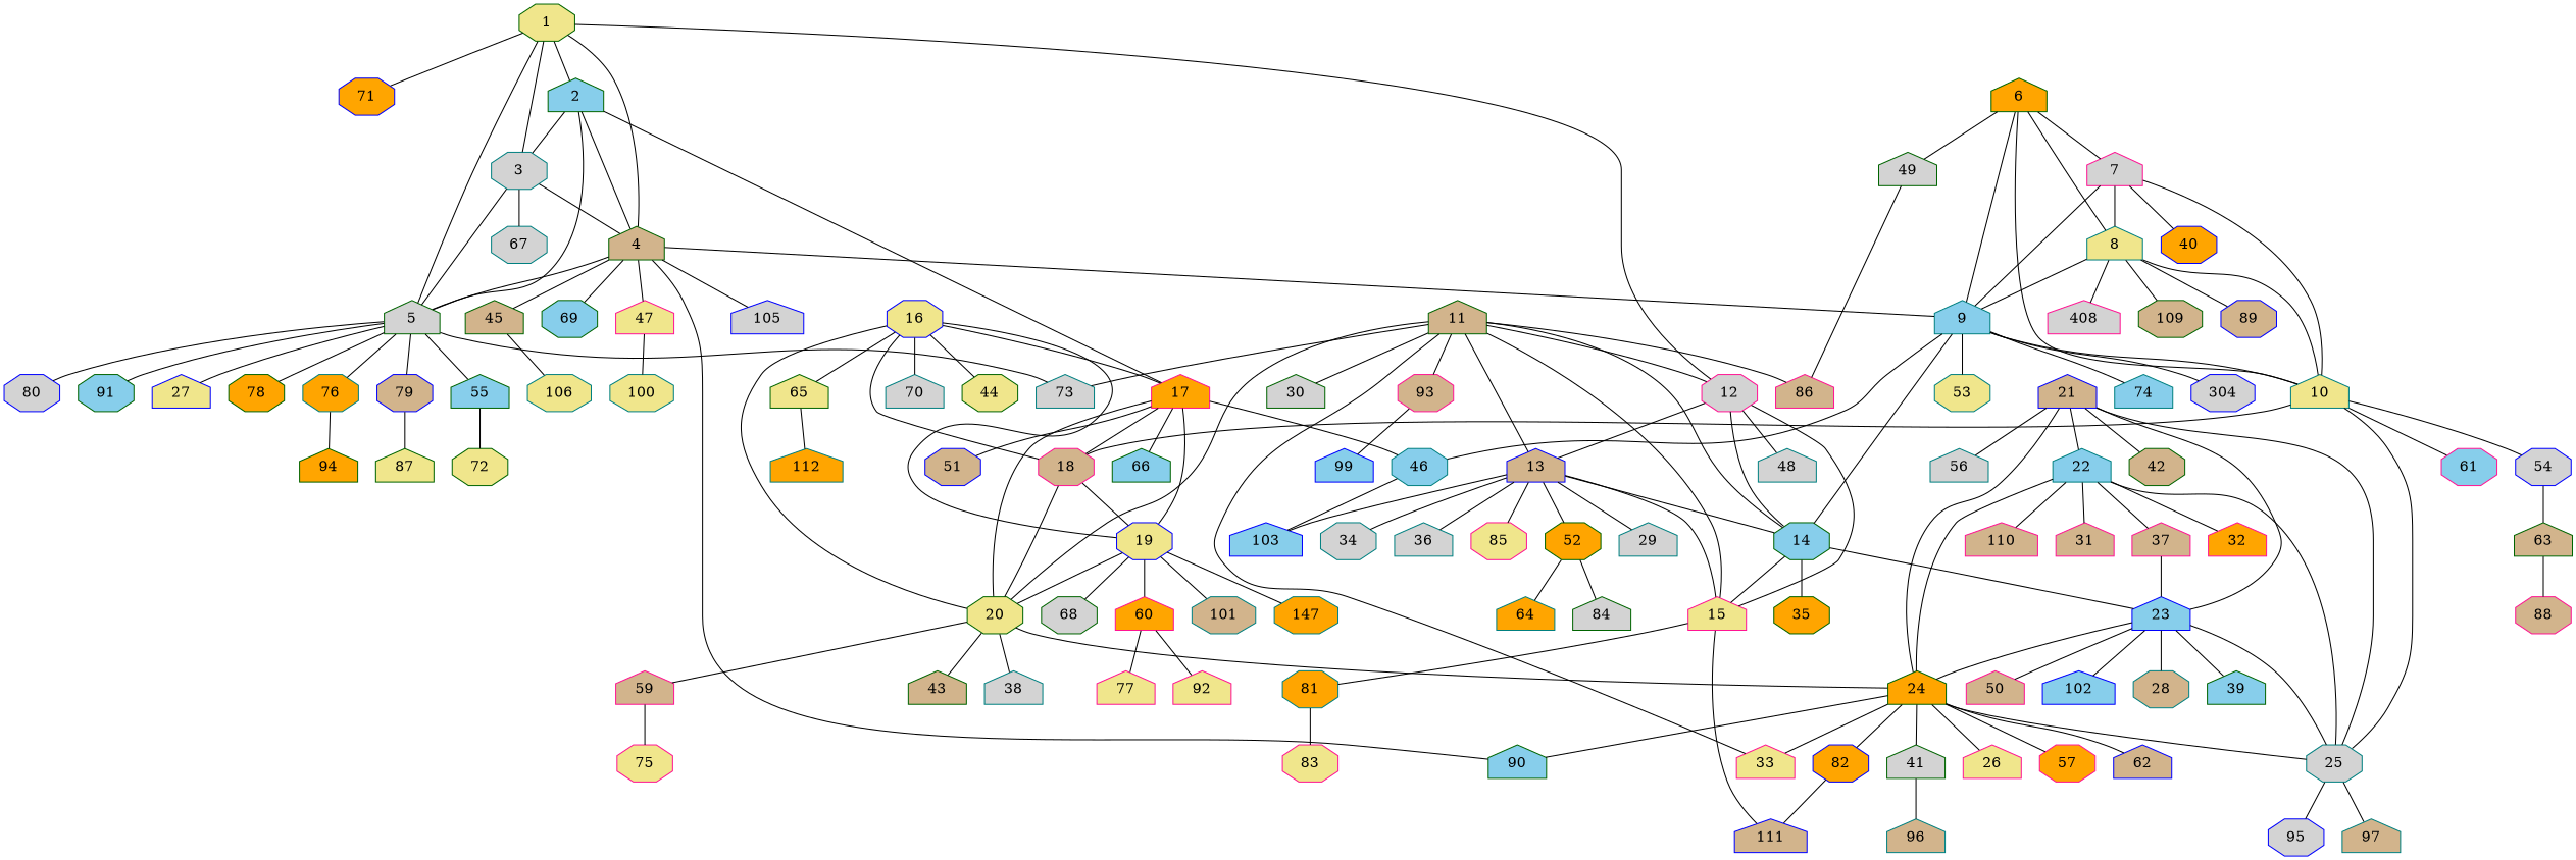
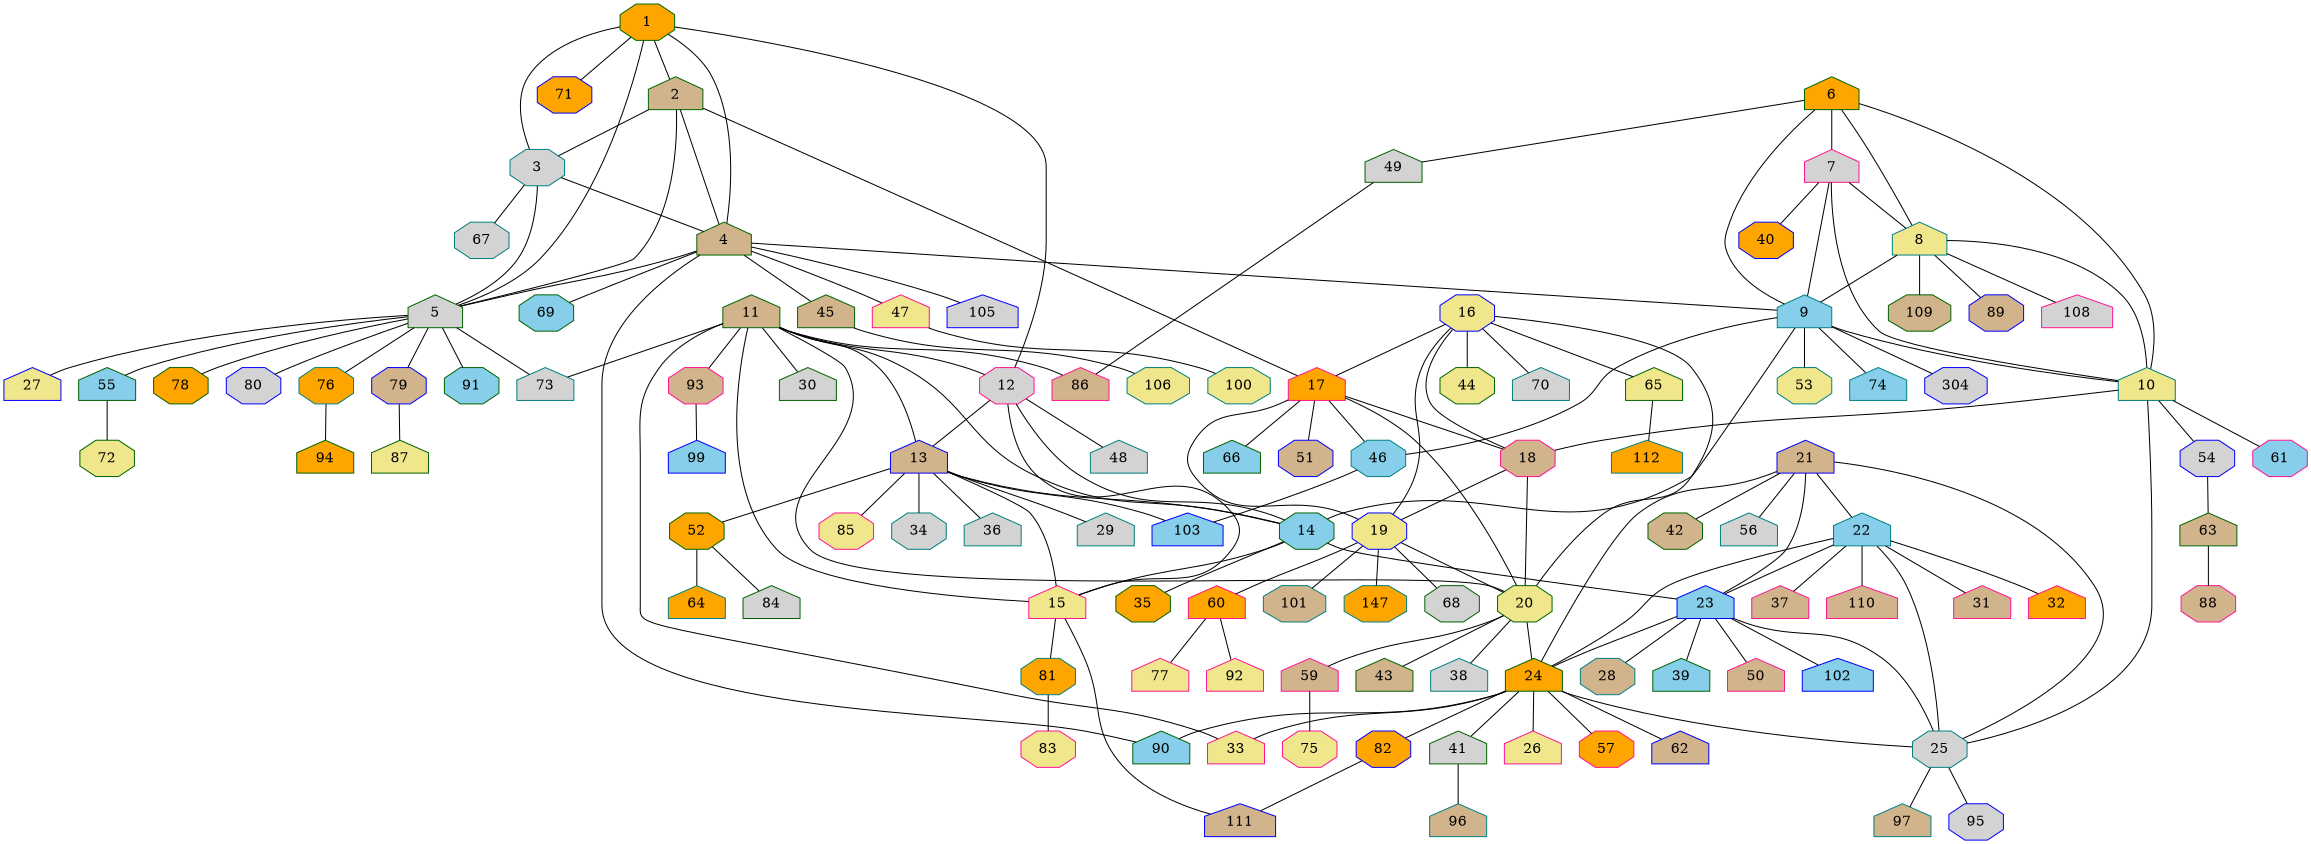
  graph {
    node [color=darkgreen fillcolor=tan shape=house style=filled]
-   1 [fillcolor=khaki shape=octagon]
-   2 [fillcolor=skyblue]
+   1 [fillcolor=orange shape=octagon]
+   2
    3 [color=teal fillcolor=lightgrey shape=octagon]
    4
    5 [fillcolor=lightgrey]
    12 [color=deeppink fillcolor=lightgrey shape=octagon]
    71 [color=blue fillcolor=orange shape=octagon]
    17 [color=deeppink fillcolor=orange]
    67 [color=teal fillcolor=lightgrey shape=octagon]
    9 [color=teal fillcolor=skyblue]
    45
    47 [color=deeppink fillcolor=khaki]
    69 [fillcolor=skyblue shape=octagon]
    90 [fillcolor=skyblue]
    105 [color=blue fillcolor=lightgrey]
    27 [color=blue fillcolor=khaki]
    55 [fillcolor=skyblue]
    73 [color=teal fillcolor=lightgrey]
    76 [color=teal fillcolor=orange shape=octagon]
    78 [fillcolor=orange shape=octagon]
    79 [color=blue shape=octagon]
    80 [color=blue fillcolor=lightgrey shape=octagon]
    91 [fillcolor=skyblue shape=octagon]
    14 [fillcolor=skyblue shape=octagon]
    13 [color=blue]
    15 [color=deeppink fillcolor=khaki]
    48 [color=teal fillcolor=lightgrey]
    46 [color=teal fillcolor=skyblue shape=octagon]
    18 [color=deeppink shape=octagon]
    20 [fillcolor=khaki shape=octagon]
    19 [color=blue fillcolor=khaki shape=octagon]
    51 [color=blue shape=octagon]
    66 [fillcolor=skyblue]
    10 [color=teal fillcolor=khaki]
    53 [color=teal fillcolor=khaki shape=octagon]
    74 [color=teal fillcolor=skyblue]
    n37 [color=blue fillcolor=lightgrey label=304 shape=octagon]
    106 [color=teal fillcolor=khaki shape=octagon]
    100 [color=teal fillcolor=khaki shape=octagon]
    24 [fillcolor=orange]
    25 [color=teal fillcolor=lightgrey shape=octagon]
    33 [color=deeppink fillcolor=khaki]
    26 [color=deeppink fillcolor=khaki]
    41 [fillcolor=lightgrey]
    57 [color=deeppink fillcolor=orange shape=octagon]
    62 [color=blue]
    82 [color=blue fillcolor=orange shape=octagon]
    72 [fillcolor=khaki shape=octagon]
    94 [fillcolor=orange]
    87 [fillcolor=khaki]
    6 [fillcolor=orange]
    7 [color=deeppink fillcolor=lightgrey]
    8 [color=teal fillcolor=khaki]
    49 [fillcolor=lightgrey]
    40 [color=blue fillcolor=orange shape=octagon]
    89 [color=blue shape=octagon]
-   108 [color=deeppink fillcolor=lightgrey label=408]
+   108 [color=deeppink fillcolor=lightgrey]
    109 [shape=octagon]
    54 [color=blue fillcolor=lightgrey shape=octagon]
    61 [color=deeppink fillcolor=skyblue shape=octagon]
    86 [color=deeppink]
    23 [color=blue fillcolor=skyblue]
    35 [fillcolor=orange shape=octagon]
    103 [color=blue fillcolor=skyblue]
    95 [color=blue fillcolor=lightgrey shape=octagon]
    97 [color=teal]
    63
    11
    30 [fillcolor=lightgrey]
    93 [color=deeppink shape=octagon]
    29 [color=teal fillcolor=lightgrey]
    34 [color=teal fillcolor=lightgrey shape=octagon]
    36 [color=teal fillcolor=lightgrey]
    52 [fillcolor=orange shape=octagon]
    85 [color=deeppink fillcolor=khaki shape=octagon]
    81 [color=teal fillcolor=orange shape=octagon]
    111 [color=blue]
    38 [color=teal fillcolor=lightgrey]
    43
    59 [color=deeppink]
    99 [color=blue fillcolor=skyblue]
    64 [color=teal fillcolor=orange]
    84 [fillcolor=lightgrey]
    28 [color=teal shape=octagon]
    39 [fillcolor=skyblue]
    50 [color=deeppink]
    102 [color=blue fillcolor=skyblue]
    83 [color=deeppink fillcolor=khaki shape=octagon]
    16 [color=blue fillcolor=khaki shape=octagon]
    44 [fillcolor=khaki shape=octagon]
    65 [fillcolor=khaki]
    70 [color=teal fillcolor=lightgrey]
    60 [color=deeppink fillcolor=orange]
    68 [fillcolor=lightgrey shape=octagon]
    101 [color=teal shape=octagon]
    n96 [color=teal fillcolor=orange label=147 shape=octagon]
    112 [color=teal fillcolor=orange]
    77 [color=deeppink fillcolor=khaki]
    92 [color=deeppink fillcolor=khaki]
    75 [color=deeppink fillcolor=khaki shape=octagon]
    21 [color=blue]
    22 [color=teal fillcolor=skyblue]
    42 [shape=octagon]
    56 [color=teal fillcolor=lightgrey]
    31 [color=deeppink]
    32 [color=deeppink fillcolor=orange]
    37 [color=deeppink]
    110 [color=deeppink]
    96 [color=teal]
    88 [color=deeppink shape=octagon]
    1 -- 2
    1 -- 3
    1 -- 4
    1 -- 5
    1 -- 12
    1 -- 71
    2 -- 3
    2 -- 4
    2 -- 5
    2 -- 17
    3 -- 4
    3 -- 5
    3 -- 67
    4 -- 5
    4 -- 9
    4 -- 45
    4 -- 47
    4 -- 69
    4 -- 90
    4 -- 105
    5 -- 27
    5 -- 55
    5 -- 73
    5 -- 76
    5 -- 78
    5 -- 79
    5 -- 80
    5 -- 91
    12 -- 14
    12 -- 13
    12 -- 15
    12 -- 48
    17 -- 46
    17 -- 18
    17 -- 20
    17 -- 19
    17 -- 51
    17 -- 66
    9 -- 14
    9 -- 46
    9 -- 10
    9 -- 53
    9 -- 74
    9 -- n37
    45 -- 106
    47 -- 100
    55 -- 72
    76 -- 94
    79 -- 87
    14 -- 15
    14 -- 23
    14 -- 35
    13 -- 14
    13 -- 15
    13 -- 103
    13 -- 29
    13 -- 34
    13 -- 36
    13 -- 52
    13 -- 85
    15 -- 81
    15 -- 111
    46 -- 103
    18 -- 20
    18 -- 19
    20 -- 24
    20 -- 38
    20 -- 43
    20 -- 59
    19 -- 20
    19 -- 60
    19 -- 68
    19 -- 101
    19 -- n96
    10 -- 18
    10 -- 25
    10 -- 54
    10 -- 61
    24 -- 90
    24 -- 25
    24 -- 33
    24 -- 26
    24 -- 41
    24 -- 57
    24 -- 62
    24 -- 82
    25 -- 95
    25 -- 97
    41 -- 96
    82 -- 111
    6 -- 9
    6 -- 10
    6 -- 7
    6 -- 8
    6 -- 49
    7 -- 9
    7 -- 10
    7 -- 8
    7 -- 40
    8 -- 9
    8 -- 10
    8 -- 89
    8 -- 108
    8 -- 109
    49 -- 86
    54 -- 63
    23 -- 24
    23 -- 25
    23 -- 28
    23 -- 39
    23 -- 50
    23 -- 102
    63 -- 88
    11 -- 12
    11 -- 73
    11 -- 14
    11 -- 13
    11 -- 15
    11 -- 20
    11 -- 33
    11 -- 86
    11 -- 30
    11 -- 93
    93 -- 99
    52 -- 64
    52 -- 84
    81 -- 83
    59 -- 75
    16 -- 17
    16 -- 18
    16 -- 20
    16 -- 19
    16 -- 44
    16 -- 65
    16 -- 70
    65 -- 112
    60 -- 77
    60 -- 92
    21 -- 24
    21 -- 25
    21 -- 23
    21 -- 22
    21 -- 42
    21 -- 56
    22 -- 24
    22 -- 25
-   37 -- 23
+   22 -- 23
    22 -- 31
    22 -- 32
    22 -- 37
    22 -- 110
  }
